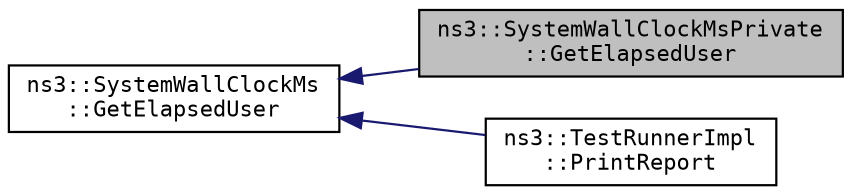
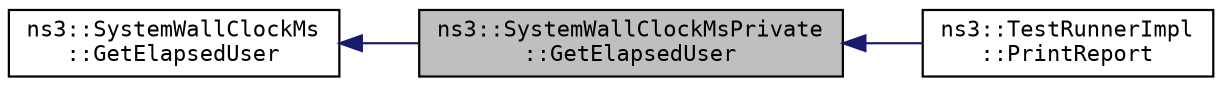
  digraph {
    fontname="DejaVu Sans Mono"
    rankdir=LR
    node [color=black fillcolor=white fontname="DejaVu Sans Mono" fontsize=10 shape=record style=filled]
    edge [color=midnightblue dir=back fontname="DejaVu Sans Mono" fontsize=10 labelfontname=Helvetica labelfontsize=10 style=solid]
    n1 [fillcolor=grey75 fontcolor=black height=0.2 label="ns3::SystemWallClockMsPrivate\l::GetElapsedUser" width=0.4]
    n2 [height=0.2 label="ns3::SystemWallClockMs\l::GetElapsedUser" width=0.4]
    n3 [height=0.2 label="ns3::TestRunnerImpl\l::PrintReport" width=0.4]
    n2 -> n1
-   n2 -> n3
+   n1 -> n3
  }
